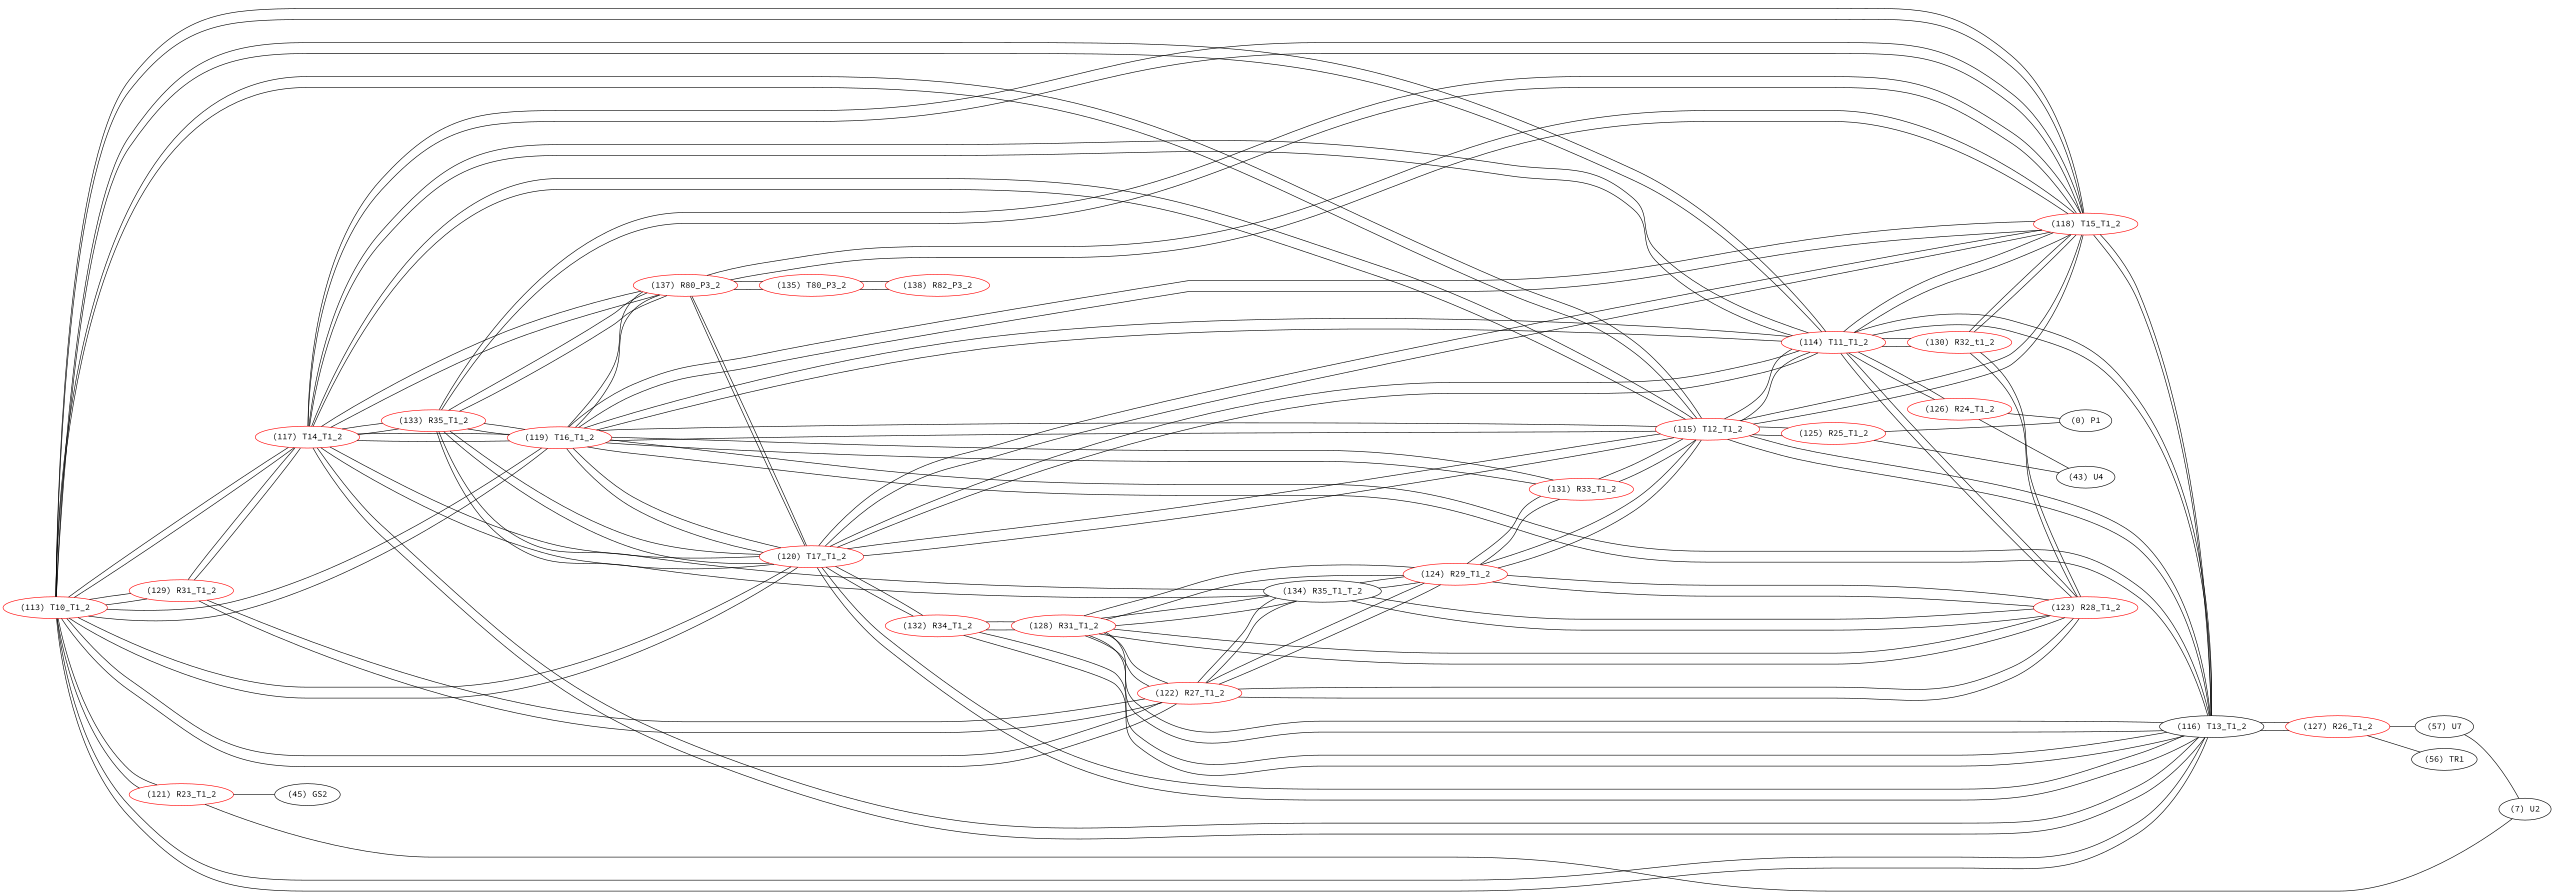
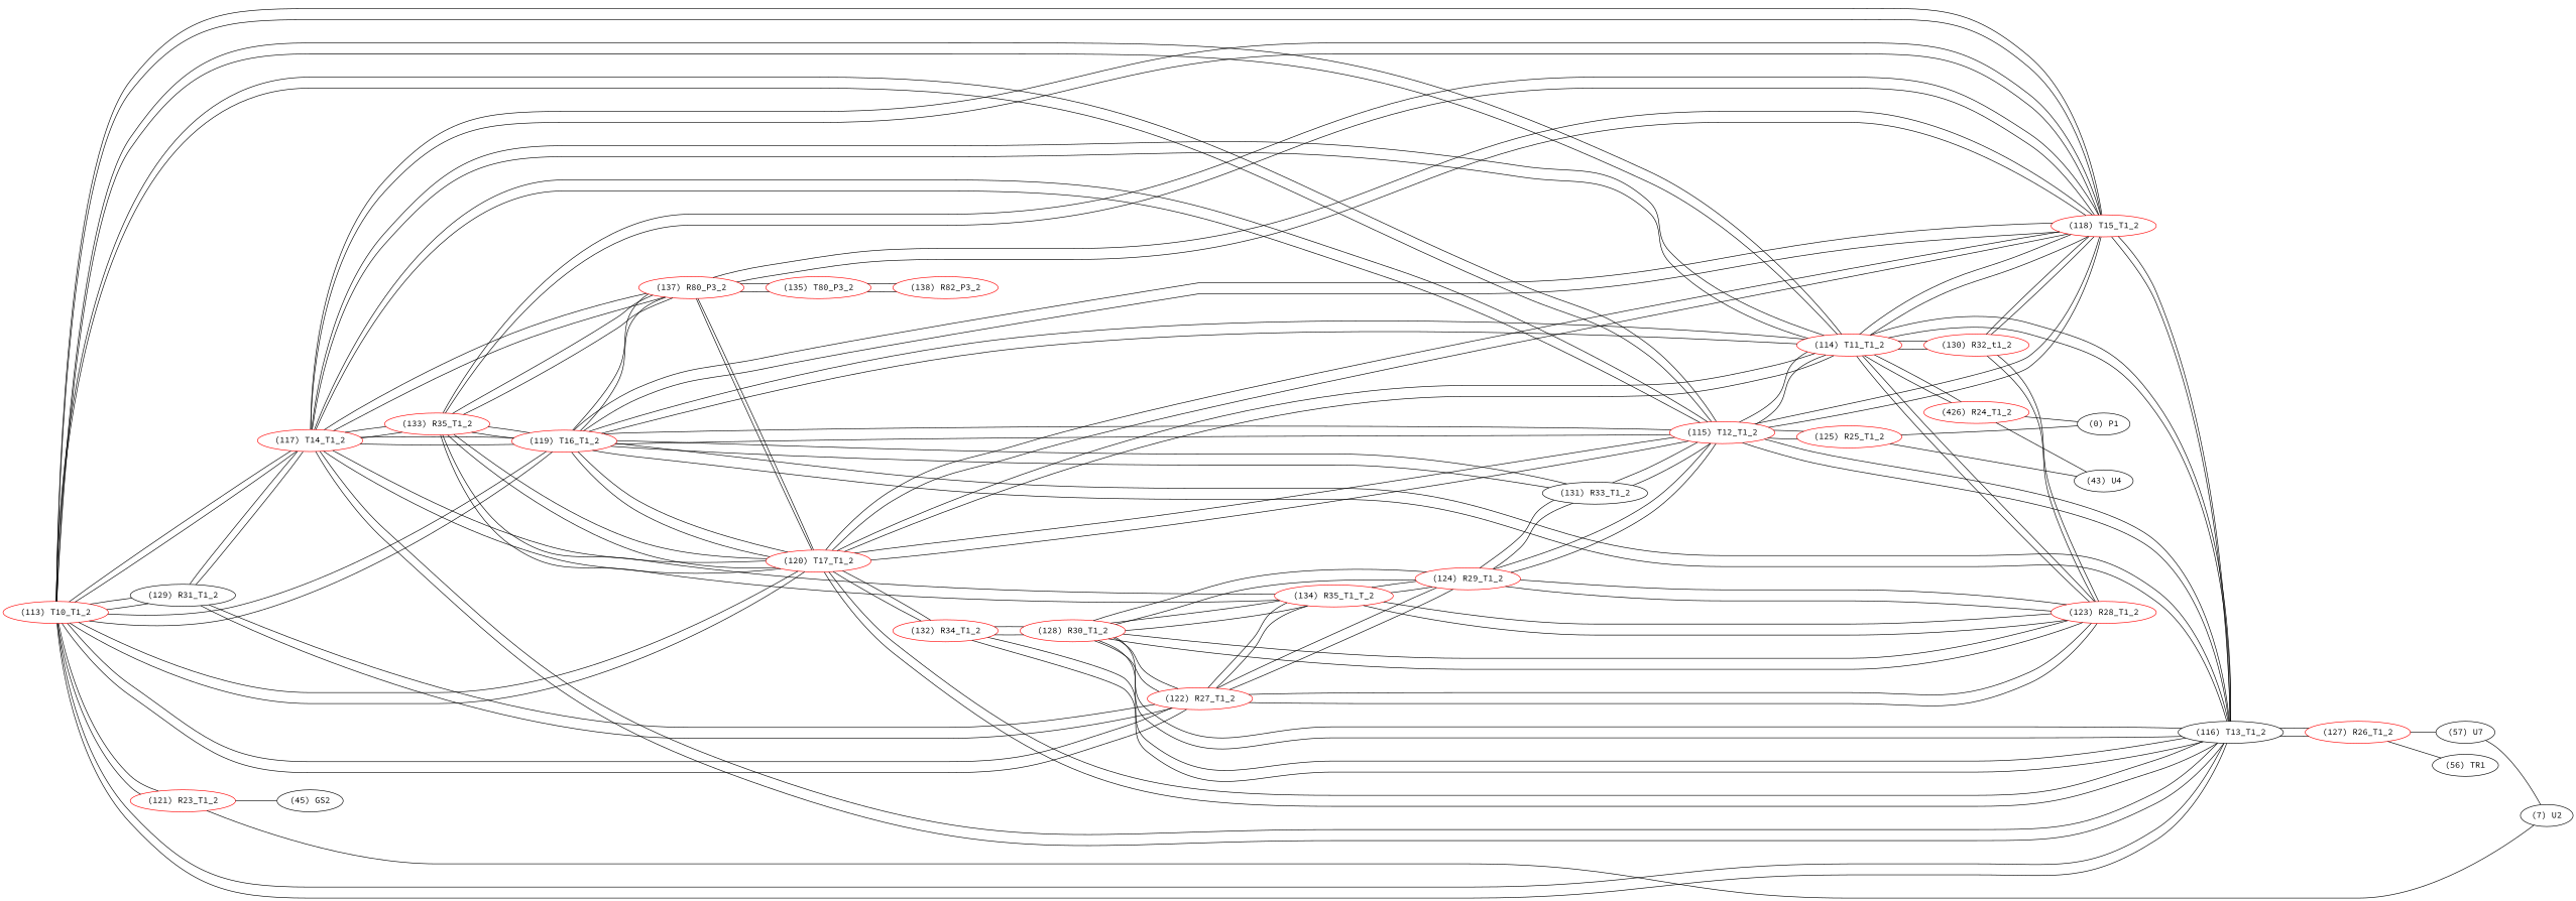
  graph {
    fontname="Source Code Pro"
    rankdir=LR
    node [color=red fontname="Source Code Pro"]
    edge [fontname="Source Code Pro"]
    n1 [label="(113) T10_T1_2"]
    n2 [label="(121) R23_T1_2"]
-   n3 [label="(129) R31_T1_2"]
+   n3 [color=black label="(129) R31_T1_2"]
    n4 [label="(122) R27_T1_2"]
    n5 [label="(119) T16_T1_2"]
    n6 [label="(120) T17_T1_2"]
    n7 [label="(118) T15_T1_2"]
    n8 [label="(115) T12_T1_2"]
    n9 [label="(117) T14_T1_2"]
    n10 [color=black label="(116) T13_T1_2"]
    n11 [label="(114) T11_T1_2"]
    n12 [label="(45) GS2" color=""]
    n13 [label="(7) U2" color=""]
    n14 [label="(123) R28_T1_2"]
    n15 [label="(124) R29_T1_2"]
-   n16 [label="(128) R31_T1_2"]
-   n17 [color=black label="(134) R35_T1_T_2"]
-   n18 [label="(131) R33_T1_2"]
+   n16 [label="(128) R30_T1_2"]
+   n17 [label="(134) R35_T1_T_2"]
+   n18 [color=black label="(131) R33_T1_2"]
    n19 [label="(137) R80_P3_2"]
    n20 [label="(133) R35_T1_2"]
    n21 [label="(132) R34_T1_2"]
    n22 [label="(130) R32_t1_2"]
    n23 [label="(125) R25_T1_2"]
    n24 [label="(127) R26_T1_2"]
-   n25 [label="(126) R24_T1_2"]
+   n25 [label="(426) R24_T1_2"]
    n26 [label="(135) T80_P3_2"]
    n27 [label="(0) P1" color=""]
    n28 [label="(43) U4" color=""]
    n29 [label="(56) TR1" color=""]
    n30 [label="(57) U7" color=""]
    n31 [label="(138) R82_P3_2"]
    n1 -- n2
    n1 -- n3
    n1 -- n4
    n1 -- n5
    n1 -- n6
    n1 -- n7
    n1 -- n8
    n1 -- n9
    n1 -- n10
    n1 -- n11
    n2 -- n1
    n2 -- n12
    n2 -- n13
    n3 -- n1
    n3 -- n4
    n3 -- n9
    n4 -- n1
    n4 -- n3
    n4 -- n14
    n4 -- n15
    n4 -- n16
    n4 -- n17
    n5 -- n1
    n5 -- n6
    n5 -- n7
    n5 -- n8
    n5 -- n9
    n5 -- n10
    n5 -- n11
    n5 -- n18
    n5 -- n19
    n5 -- n20
    n6 -- n1
    n6 -- n5
    n6 -- n7
    n6 -- n8
    n6 -- n9
    n6 -- n10
    n6 -- n11
    n6 -- n19
    n6 -- n20
    n6 -- n21
    n7 -- n1
    n7 -- n5
    n7 -- n6
    n7 -- n8
    n7 -- n9
    n7 -- n10
    n7 -- n11
    n7 -- n19
    n7 -- n20
    n7 -- n22
    n8 -- n1
    n8 -- n5
    n8 -- n6
    n8 -- n7
    n8 -- n9
    n8 -- n10
    n8 -- n11
    n8 -- n15
    n8 -- n18
    n8 -- n23
    n9 -- n1
    n9 -- n3
    n9 -- n5
    n9 -- n6
    n9 -- n7
    n9 -- n8
    n9 -- n10
    n9 -- n11
    n9 -- n19
    n9 -- n20
    n10 -- n1
    n10 -- n5
    n10 -- n6
    n10 -- n7
    n10 -- n8
    n10 -- n9
    n10 -- n11
    n10 -- n16
    n10 -- n21
    n10 -- n24
    n11 -- n1
    n11 -- n5
    n11 -- n6
    n11 -- n7
    n11 -- n8
    n11 -- n9
    n11 -- n10
    n11 -- n14
    n11 -- n22
    n11 -- n25
    n14 -- n4
    n14 -- n11
    n14 -- n15
    n14 -- n16
    n14 -- n17
    n14 -- n22
    n15 -- n4
    n15 -- n8
    n15 -- n14
    n15 -- n16
    n15 -- n17
    n15 -- n18
    n16 -- n4
    n16 -- n10
    n16 -- n14
    n16 -- n15
    n16 -- n17
    n16 -- n21
    n17 -- n4
    n17 -- n14
    n17 -- n15
    n17 -- n16
    n17 -- n20
    n18 -- n5
    n18 -- n8
    n18 -- n15
    n19 -- n5
    n19 -- n6
    n19 -- n7
    n19 -- n9
    n19 -- n20
    n19 -- n26
    n20 -- n5
    n20 -- n6
    n20 -- n7
    n20 -- n9
    n20 -- n17
    n20 -- n19
    n21 -- n6
    n21 -- n10
    n21 -- n16
    n22 -- n7
    n22 -- n11
    n22 -- n14
    n23 -- n8
    n23 -- n27
    n23 -- n28
    n24 -- n10
    n24 -- n29
    n24 -- n30
    n25 -- n11
    n25 -- n27
    n25 -- n28
    n26 -- n19
    n26 -- n31
    n30 -- n13
    n31 -- n26
  }
